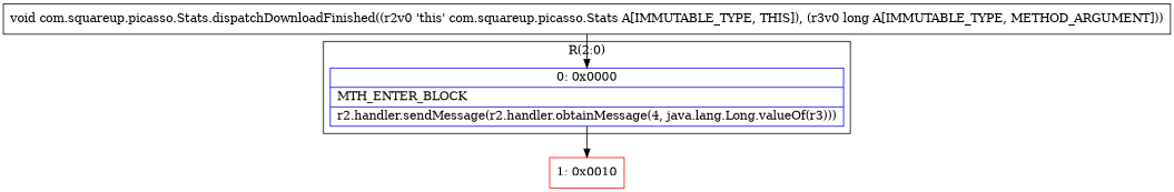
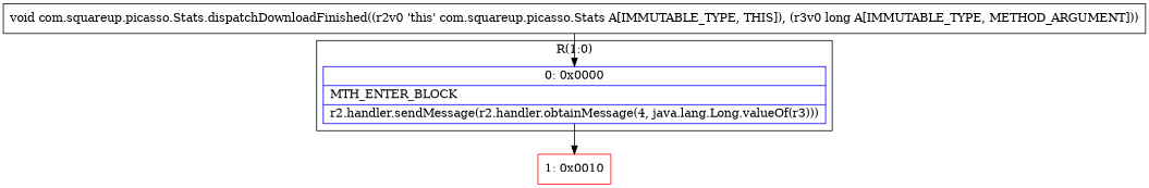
  digraph {
    node [shape=record]
    n1 [color=blue label="{0\:\ 0x0000|MTH_ENTER_BLOCK\l|r2.handler.sendMessage(r2.handler.obtainMessage(4, java.lang.Long.valueOf(r3)))\l}"]
    n2 [color=red label="{1\:\ 0x0010}"]
    n3 [label="{void com.squareup.picasso.Stats.dispatchDownloadFinished((r2v0 'this' com.squareup.picasso.Stats A[IMMUTABLE_TYPE, THIS]), (r3v0 long A[IMMUTABLE_TYPE, METHOD_ARGUMENT])) }"]
    subgraph cluster_1 {
-     label="R(2:0)"
+     label="R(1:0)"
      n1
    }
    n1 -> n2
    n3 -> n1
  }
